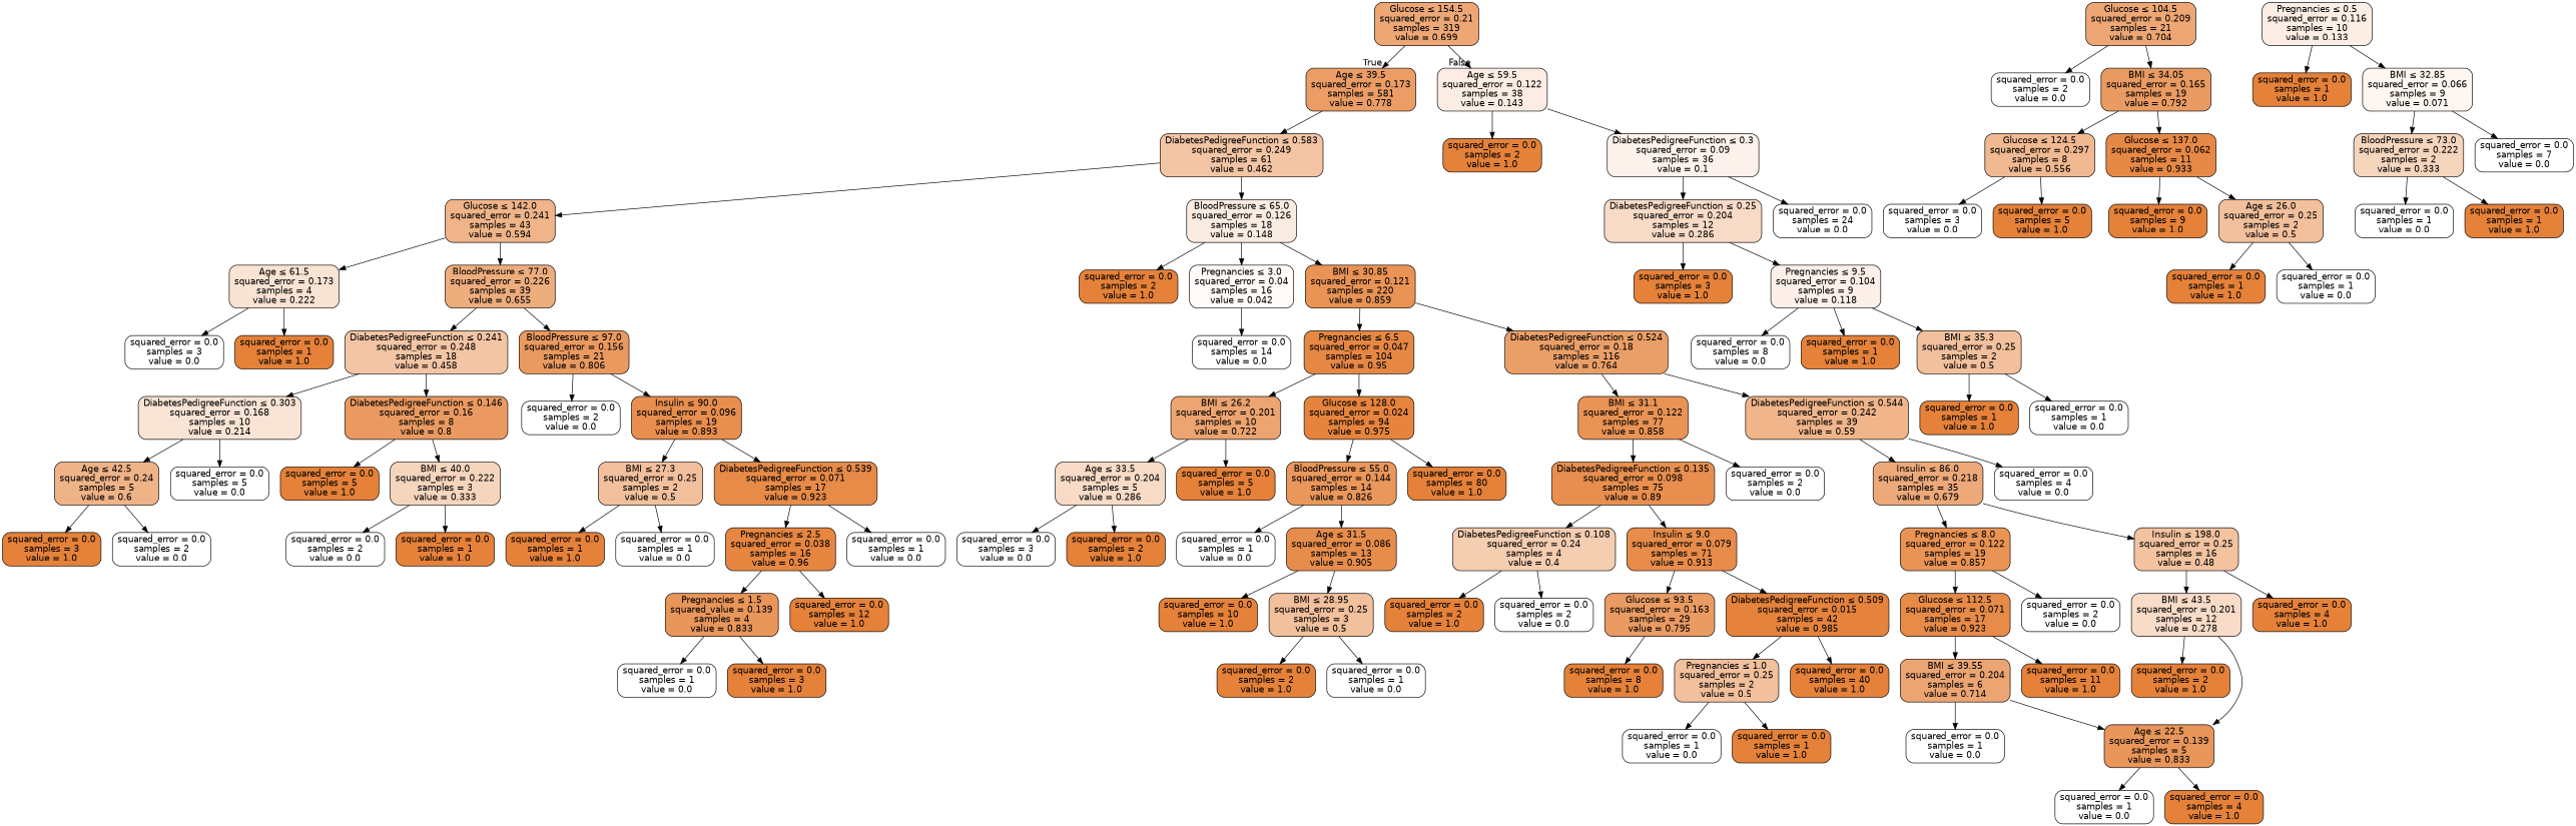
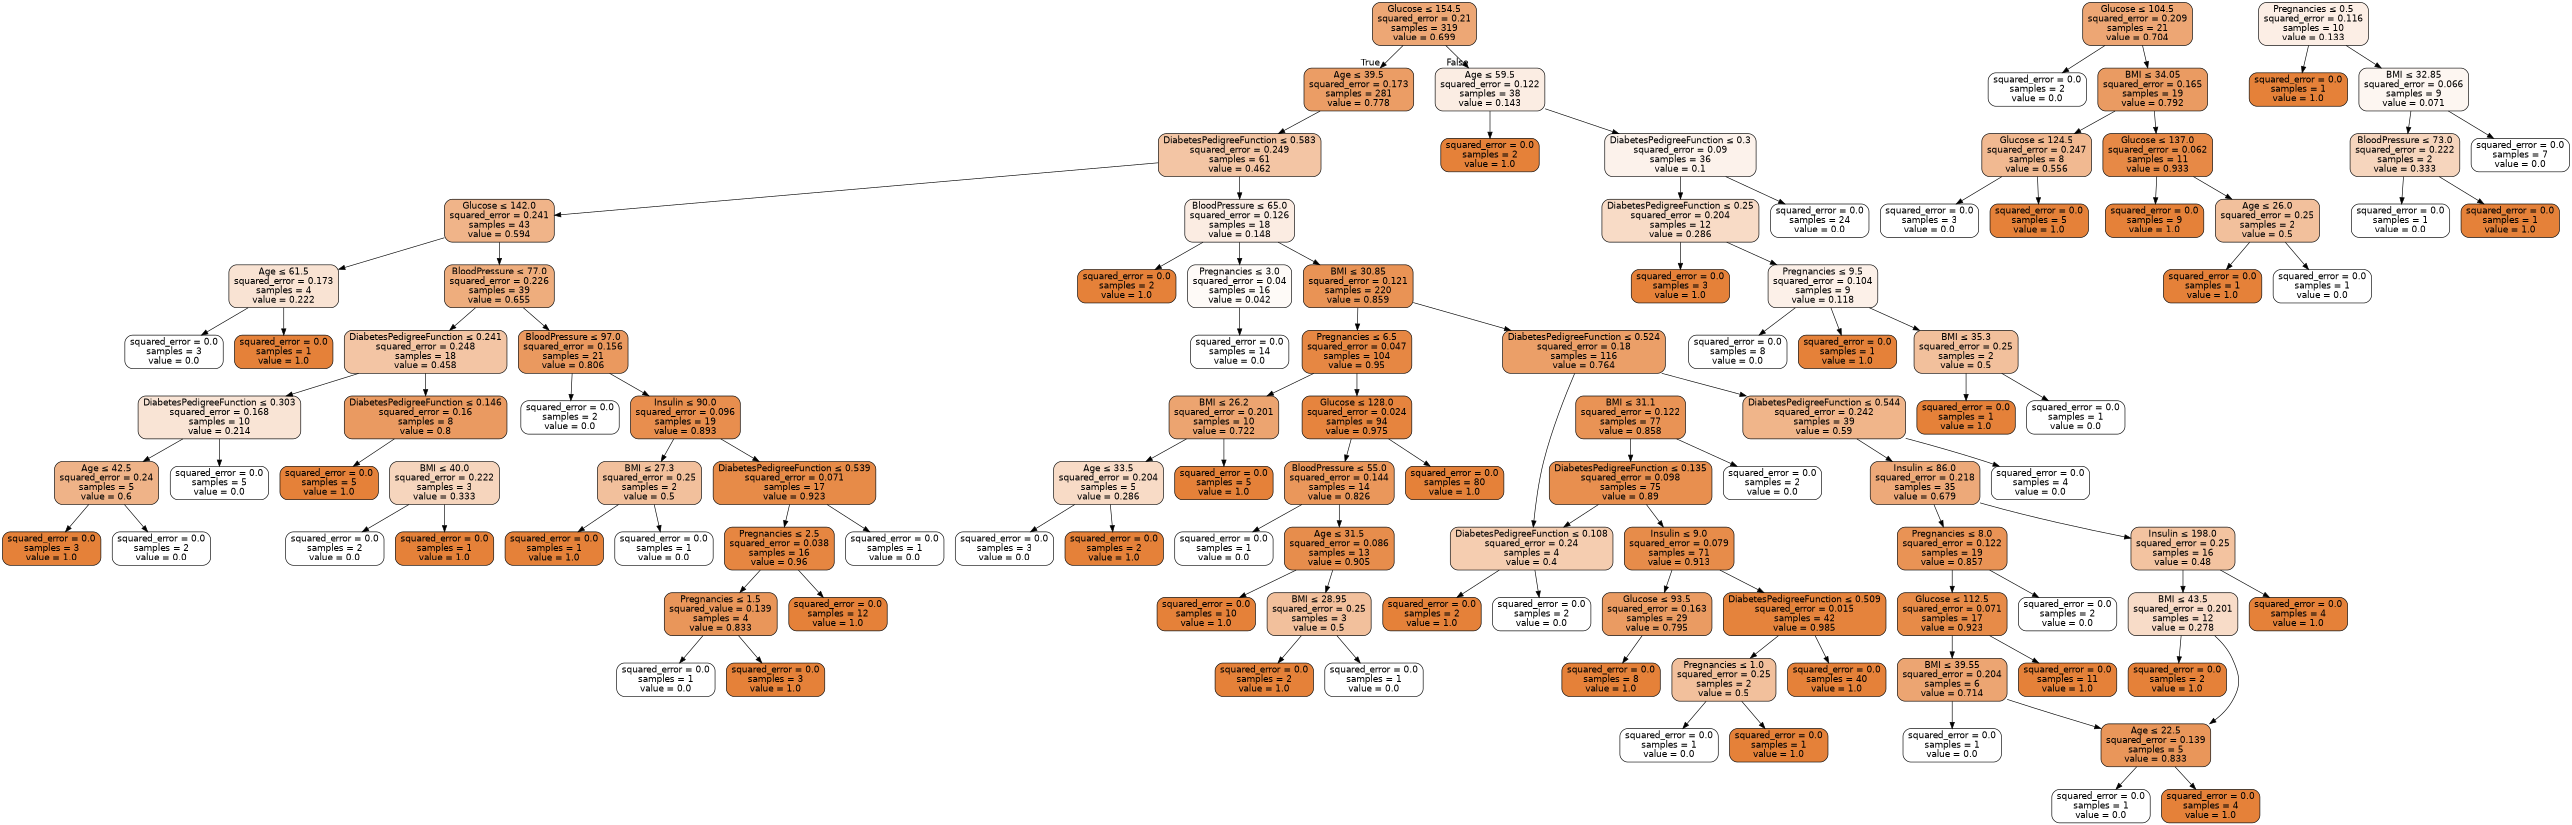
  digraph {
    node [color=black fillcolor="#e58139" fontname=helvetica shape=box style="filled, rounded"]
    edge [fontname=helvetica]
    n1 [fillcolor="#eda775" label=<Glucose &le; 154.5<br/>squared_error = 0.21<br/>samples = 319<br/>value = 0.699>]
-   n2 [fillcolor="#eb9d65" label=<Age &le; 39.5<br/>squared_error = 0.173<br/>samples = 581<br/>value = 0.778>]
+   n2 [fillcolor="#eb9d65" label=<Age &le; 39.5<br/>squared_error = 0.173<br/>samples = 281<br/>value = 0.778>]
    n3 [fillcolor="#fbede3" label=<Age &le; 59.5<br/>squared_error = 0.122<br/>samples = 38<br/>value = 0.143>]
    n4 [fillcolor="#f3c5a4" label=<DiabetesPedigreeFunction &le; 0.583<br/>squared_error = 0.249<br/>samples = 61<br/>value = 0.462>]
    n5 [fillcolor="#fcf2eb" label=<DiabetesPedigreeFunction &le; 0.3<br/>squared_error = 0.09<br/>samples = 36<br/>value = 0.1>]
    n6 [label=<squared_error = 0.0<br/>samples = 2<br/>value = 1.0>]
    n7 [fillcolor="#e99355" label=<BMI &le; 30.85<br/>squared_error = 0.121<br/>samples = 220<br/>value = 0.859>]
    n8 [fillcolor="#e68743" label=<Pregnancies &le; 6.5<br/>squared_error = 0.047<br/>samples = 104<br/>value = 0.95>]
    n9 [fillcolor="#eb9f68" label=<DiabetesPedigreeFunction &le; 0.524<br/>squared_error = 0.18<br/>samples = 116<br/>value = 0.764>]
    n10 [fillcolor="#f0b489" label=<Glucose &le; 142.0<br/>squared_error = 0.241<br/>samples = 43<br/>value = 0.594>]
    n11 [fillcolor="#fbece2" label=<BloodPressure &le; 65.0<br/>squared_error = 0.126<br/>samples = 18<br/>value = 0.148>]
    n12 [fillcolor="#e6843e" label=<Glucose &le; 128.0<br/>squared_error = 0.024<br/>samples = 94<br/>value = 0.975>]
    n13 [fillcolor="#eca470" label=<BMI &le; 26.2<br/>squared_error = 0.201<br/>samples = 10<br/>value = 0.722>]
    n14 [fillcolor="#e99355" label=<BMI &le; 31.1<br/>squared_error = 0.122<br/>samples = 77<br/>value = 0.858>]
    n15 [fillcolor="#f0b58a" label=<DiabetesPedigreeFunction &le; 0.544<br/>squared_error = 0.242<br/>samples = 39<br/>value = 0.59>]
    n16 [label=<squared_error = 0.0<br/>samples = 80<br/>value = 1.0>]
    n17 [fillcolor="#ea975b" label=<BloodPressure &le; 55.0<br/>squared_error = 0.144<br/>samples = 14<br/>value = 0.826>]
    n18 [label=<squared_error = 0.0<br/>samples = 5<br/>value = 1.0>]
    n19 [fillcolor="#f8dbc6" label=<Age &le; 33.5<br/>squared_error = 0.204<br/>samples = 5<br/>value = 0.286>]
    n20 [fillcolor="#ffffff" label=<squared_error = 0.0<br/>samples = 1<br/>value = 0.0>]
    n21 [fillcolor="#e78d4c" label=<Age &le; 31.5<br/>squared_error = 0.086<br/>samples = 13<br/>value = 0.905>]
    n22 [label=<squared_error = 0.0<br/>samples = 10<br/>value = 1.0>]
    n23 [fillcolor="#f2c09c" label=<BMI &le; 28.95<br/>squared_error = 0.25<br/>samples = 3<br/>value = 0.5>]
    n24 [fillcolor="#ffffff" label=<squared_error = 0.0<br/>samples = 1<br/>value = 0.0>]
    n25 [label=<squared_error = 0.0<br/>samples = 2<br/>value = 1.0>]
    n26 [fillcolor="#ffffff" label=<squared_error = 0.0<br/>samples = 3<br/>value = 0.0>]
    n27 [label=<squared_error = 0.0<br/>samples = 2<br/>value = 1.0>]
    n28 [fillcolor="#ffffff" label=<squared_error = 0.0<br/>samples = 2<br/>value = 0.0>]
    n29 [fillcolor="#e88f4f" label=<DiabetesPedigreeFunction &le; 0.135<br/>squared_error = 0.098<br/>samples = 75<br/>value = 0.89>]
    n30 [fillcolor="#ffffff" label=<squared_error = 0.0<br/>samples = 4<br/>value = 0.0>]
    n31 [fillcolor="#eda979" label=<Insulin &le; 86.0<br/>squared_error = 0.218<br/>samples = 35<br/>value = 0.679>]
    n32 [fillcolor="#f5cdb0" label=<DiabetesPedigreeFunction &le; 0.108<br/>squared_error = 0.24<br/>samples = 4<br/>value = 0.4>]
    n33 [fillcolor="#e78c4a" label=<Insulin &le; 9.0<br/>squared_error = 0.079<br/>samples = 71<br/>value = 0.913>]
    n34 [label=<squared_error = 0.0<br/>samples = 2<br/>value = 1.0>]
    n35 [fillcolor="#ffffff" label=<squared_error = 0.0<br/>samples = 2<br/>value = 0.0>]
    n36 [fillcolor="#ea9b62" label=<Glucose &le; 93.5<br/>squared_error = 0.163<br/>samples = 29<br/>value = 0.795>]
    n37 [fillcolor="#e5833c" label=<DiabetesPedigreeFunction &le; 0.509<br/>squared_error = 0.015<br/>samples = 42<br/>value = 0.985>]
    n38 [label=<squared_error = 0.0<br/>samples = 8<br/>value = 1.0>]
    n39 [label=<squared_error = 0.0<br/>samples = 40<br/>value = 1.0>]
    n40 [fillcolor="#f2c09c" label=<Pregnancies &le; 1.0<br/>squared_error = 0.25<br/>samples = 2<br/>value = 0.5>]
    n41 [fillcolor="#eda674" label=<Glucose &le; 104.5<br/>squared_error = 0.209<br/>samples = 21<br/>value = 0.704>]
    n42 [fillcolor="#ffffff" label=<squared_error = 0.0<br/>samples = 2<br/>value = 0.0>]
    n43 [fillcolor="#ea9b62" label=<BMI &le; 34.05<br/>squared_error = 0.165<br/>samples = 19<br/>value = 0.792>]
-   n44 [fillcolor="#f1b991" label=<Glucose &le; 124.5<br/>squared_error = 0.297<br/>samples = 8<br/>value = 0.556>]
+   n44 [fillcolor="#f1b991" label=<Glucose &le; 124.5<br/>squared_error = 0.247<br/>samples = 8<br/>value = 0.556>]
    n45 [fillcolor="#e78946" label=<Glucose &le; 137.0<br/>squared_error = 0.062<br/>samples = 11<br/>value = 0.933>]
    n46 [fillcolor="#ffffff" label=<squared_error = 0.0<br/>samples = 3<br/>value = 0.0>]
    n47 [label=<squared_error = 0.0<br/>samples = 5<br/>value = 1.0>]
    n48 [label=<squared_error = 0.0<br/>samples = 9<br/>value = 1.0>]
    n49 [fillcolor="#f2c09c" label=<Age &le; 26.0<br/>squared_error = 0.25<br/>samples = 2<br/>value = 0.5>]
    n50 [label=<squared_error = 0.0<br/>samples = 1<br/>value = 1.0>]
    n51 [fillcolor="#ffffff" label=<squared_error = 0.0<br/>samples = 1<br/>value = 0.0>]
    n52 [fillcolor="#ffffff" label=<squared_error = 0.0<br/>samples = 1<br/>value = 0.0>]
    n53 [label=<squared_error = 0.0<br/>samples = 1<br/>value = 1.0>]
    n54 [fillcolor="#e99355" label=<Pregnancies &le; 8.0<br/>squared_error = 0.122<br/>samples = 19<br/>value = 0.857>]
    n55 [fillcolor="#f3c3a0" label=<Insulin &le; 198.0<br/>squared_error = 0.25<br/>samples = 16<br/>value = 0.48>]
    n56 [fillcolor="#e78b48" label=<Glucose &le; 112.5<br/>squared_error = 0.071<br/>samples = 17<br/>value = 0.923>]
    n57 [fillcolor="#ffffff" label=<squared_error = 0.0<br/>samples = 2<br/>value = 0.0>]
    n58 [fillcolor="#f8dcc8" label=<BMI &le; 43.5<br/>squared_error = 0.201<br/>samples = 12<br/>value = 0.278>]
    n59 [label=<squared_error = 0.0<br/>samples = 4<br/>value = 1.0>]
    n60 [label=<squared_error = 0.0<br/>samples = 11<br/>value = 1.0>]
    n61 [fillcolor="#eca572" label=<BMI &le; 39.55<br/>squared_error = 0.204<br/>samples = 6<br/>value = 0.714>]
    n62 [fillcolor="#ffffff" label=<squared_error = 0.0<br/>samples = 1<br/>value = 0.0>]
    n63 [fillcolor="#e9965a" label=<Age &le; 22.5<br/>squared_error = 0.139<br/>samples = 5<br/>value = 0.833>]
    n64 [fillcolor="#ffffff" label=<squared_error = 0.0<br/>samples = 1<br/>value = 0.0>]
    n65 [label=<squared_error = 0.0<br/>samples = 4<br/>value = 1.0>]
    n66 [label=<squared_error = 0.0<br/>samples = 2<br/>value = 1.0>]
    n67 [fillcolor="#fceee5" label=<Pregnancies &le; 0.5<br/>squared_error = 0.116<br/>samples = 10<br/>value = 0.133>]
    n68 [label=<squared_error = 0.0<br/>samples = 1<br/>value = 1.0>]
    n69 [fillcolor="#fdf6f1" label=<BMI &le; 32.85<br/>squared_error = 0.066<br/>samples = 9<br/>value = 0.071>]
    n70 [fillcolor="#f6d5bd" label=<BloodPressure &le; 73.0<br/>squared_error = 0.222<br/>samples = 2<br/>value = 0.333>]
    n71 [fillcolor="#ffffff" label=<squared_error = 0.0<br/>samples = 7<br/>value = 0.0>]
    n72 [fillcolor="#ffffff" label=<squared_error = 0.0<br/>samples = 1<br/>value = 0.0>]
    n73 [label=<squared_error = 0.0<br/>samples = 1<br/>value = 1.0>]
    n74 [fillcolor="#eead7d" label=<BloodPressure &le; 77.0<br/>squared_error = 0.226<br/>samples = 39<br/>value = 0.655>]
    n75 [fillcolor="#f9e3d3" label=<Age &le; 61.5<br/>squared_error = 0.173<br/>samples = 4<br/>value = 0.222>]
    n76 [label=<squared_error = 0.0<br/>samples = 2<br/>value = 1.0>]
    n77 [fillcolor="#fefaf7" label=<Pregnancies &le; 3.0<br/>squared_error = 0.04<br/>samples = 16<br/>value = 0.042>]
    n78 [fillcolor="#f3c5a4" label=<DiabetesPedigreeFunction &le; 0.241<br/>squared_error = 0.248<br/>samples = 18<br/>value = 0.458>]
    n79 [fillcolor="#ea995f" label=<BloodPressure &le; 97.0<br/>squared_error = 0.156<br/>samples = 21<br/>value = 0.806>]
    n80 [fillcolor="#ffffff" label=<squared_error = 0.0<br/>samples = 3<br/>value = 0.0>]
    n81 [label=<squared_error = 0.0<br/>samples = 1<br/>value = 1.0>]
    n82 [fillcolor="#ea9a61" label=<DiabetesPedigreeFunction &le; 0.146<br/>squared_error = 0.16<br/>samples = 8<br/>value = 0.8>]
    n83 [fillcolor="#f9e4d5" label=<DiabetesPedigreeFunction &le; 0.303<br/>squared_error = 0.168<br/>samples = 10<br/>value = 0.214>]
    n84 [fillcolor="#e88e4e" label=<Insulin &le; 90.0<br/>squared_error = 0.096<br/>samples = 19<br/>value = 0.893>]
    n85 [fillcolor="#ffffff" label=<squared_error = 0.0<br/>samples = 2<br/>value = 0.0>]
    n86 [fillcolor="#f6d5bd" label=<BMI &le; 40.0<br/>squared_error = 0.222<br/>samples = 3<br/>value = 0.333>]
    n87 [label=<squared_error = 0.0<br/>samples = 5<br/>value = 1.0>]
    n88 [fillcolor="#ffffff" label=<squared_error = 0.0<br/>samples = 5<br/>value = 0.0>]
    n89 [fillcolor="#efb388" label=<Age &le; 42.5<br/>squared_error = 0.24<br/>samples = 5<br/>value = 0.6>]
    n90 [fillcolor="#ffffff" label=<squared_error = 0.0<br/>samples = 2<br/>value = 0.0>]
    n91 [label=<squared_error = 0.0<br/>samples = 1<br/>value = 1.0>]
    n92 [label=<squared_error = 0.0<br/>samples = 3<br/>value = 1.0>]
    n93 [fillcolor="#ffffff" label=<squared_error = 0.0<br/>samples = 2<br/>value = 0.0>]
    n94 [fillcolor="#e78b48" label=<DiabetesPedigreeFunction &le; 0.539<br/>squared_error = 0.071<br/>samples = 17<br/>value = 0.923>]
    n95 [fillcolor="#f2c09c" label=<BMI &le; 27.3<br/>squared_error = 0.25<br/>samples = 2<br/>value = 0.5>]
    n96 [fillcolor="#e68641" label=<Pregnancies &le; 2.5<br/>squared_error = 0.038<br/>samples = 16<br/>value = 0.96>]
    n97 [fillcolor="#ffffff" label=<squared_error = 0.0<br/>samples = 1<br/>value = 0.0>]
    n98 [label=<squared_error = 0.0<br/>samples = 1<br/>value = 1.0>]
    n99 [fillcolor="#ffffff" label=<squared_error = 0.0<br/>samples = 1<br/>value = 0.0>]
    n100 [fillcolor="#e9965a" label=<Pregnancies &le; 1.5<br/>squared_value = 0.139<br/>samples = 4<br/>value = 0.833>]
    n101 [label=<squared_error = 0.0<br/>samples = 12<br/>value = 1.0>]
    n102 [label=<squared_error = 0.0<br/>samples = 3<br/>value = 1.0>]
    n103 [fillcolor="#ffffff" label=<squared_error = 0.0<br/>samples = 1<br/>value = 0.0>]
    n104 [fillcolor="#ffffff" label=<squared_error = 0.0<br/>samples = 14<br/>value = 0.0>]
    n105 [fillcolor="#f2c09c" label=<BMI &le; 35.3<br/>squared_error = 0.25<br/>samples = 2<br/>value = 0.5>]
    n106 [fillcolor="#ffffff" label=<squared_error = 0.0<br/>samples = 1<br/>value = 0.0>]
    n107 [label=<squared_error = 0.0<br/>samples = 1<br/>value = 1.0>]
    n108 [fillcolor="#f8dbc6" label=<DiabetesPedigreeFunction &le; 0.25<br/>squared_error = 0.204<br/>samples = 12<br/>value = 0.286>]
    n109 [fillcolor="#ffffff" label=<squared_error = 0.0<br/>samples = 24<br/>value = 0.0>]
    n110 [fillcolor="#fcf0e8" label=<Pregnancies &le; 9.5<br/>squared_error = 0.104<br/>samples = 9<br/>value = 0.118>]
    n111 [label=<squared_error = 0.0<br/>samples = 3<br/>value = 1.0>]
    n112 [fillcolor="#ffffff" label=<squared_error = 0.0<br/>samples = 8<br/>value = 0.0>]
    n113 [label=<squared_error = 0.0<br/>samples = 1<br/>value = 1.0>]
    n1 -> n2 [headlabel=True labelangle=45 labeldistance=2.5]
    n1 -> n3 [headlabel=False labelangle=-45 labeldistance=2.5]
    n2 -> n4
    n3 -> n5
    n3 -> n6
    n4 -> n10
    n4 -> n11
    n5 -> n108
    n5 -> n109
    n7 -> n8
    n7 -> n9
    n8 -> n12
    n8 -> n13
-   n9 -> n14
+   n9 -> n32
    n9 -> n15
    n10 -> n74
    n10 -> n75
    n11 -> n7
    n11 -> n76
    n11 -> n77
    n12 -> n16
    n12 -> n17
    n13 -> n18
    n13 -> n19
    n14 -> n28
    n14 -> n29
    n15 -> n30
    n15 -> n31
    n17 -> n20
    n17 -> n21
    n19 -> n26
    n19 -> n27
    n21 -> n22
    n21 -> n23
    n23 -> n24
    n23 -> n25
    n29 -> n32
    n29 -> n33
    n31 -> n54
    n31 -> n55
    n32 -> n34
    n32 -> n35
    n33 -> n36
    n33 -> n37
    n36 -> n38
    n37 -> n39
    n37 -> n40
    n40 -> n52
    n40 -> n53
    n41 -> n42
    n41 -> n43
    n43 -> n44
    n43 -> n45
    n44 -> n46
    n44 -> n47
    n45 -> n48
    n45 -> n49
    n49 -> n50
    n49 -> n51
    n54 -> n56
    n54 -> n57
    n55 -> n58
    n55 -> n59
    n56 -> n60
    n56 -> n61
    n58 -> n63
    n58 -> n66
    n61 -> n62
    n61 -> n63
    n63 -> n64
    n63 -> n65
    n67 -> n68
    n67 -> n69
    n69 -> n70
    n69 -> n71
    n70 -> n72
    n70 -> n73
    n74 -> n78
    n74 -> n79
    n75 -> n80
    n75 -> n81
    n77 -> n104
    n78 -> n82
    n78 -> n83
    n79 -> n84
    n79 -> n85
-   n82 -> n86
    n82 -> n87
    n83 -> n88
    n83 -> n89
    n84 -> n94
    n84 -> n95
    n86 -> n90
    n86 -> n91
    n89 -> n92
    n89 -> n93
    n94 -> n96
    n94 -> n97
    n95 -> n98
    n95 -> n99
    n96 -> n100
    n96 -> n101
    n100 -> n102
    n100 -> n103
    n105 -> n106
    n105 -> n107
    n108 -> n110
    n108 -> n111
    n110 -> n105
    n110 -> n112
    n110 -> n113
  }
